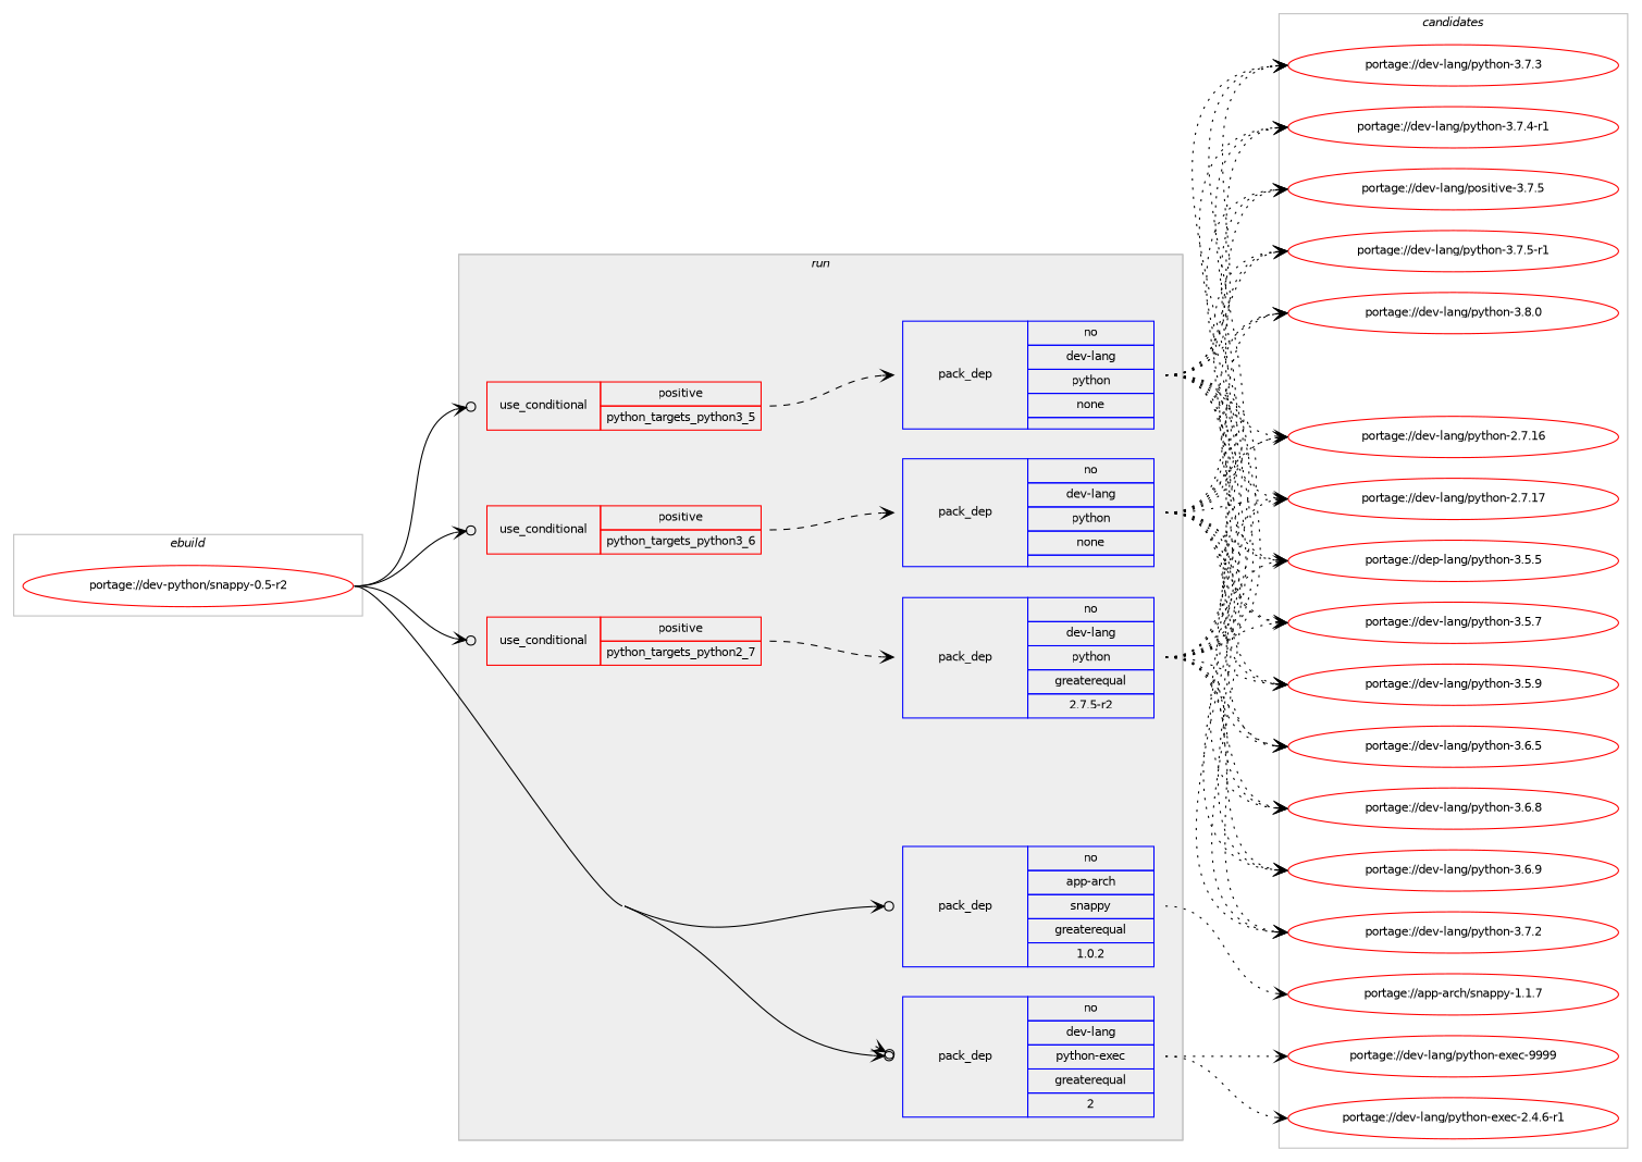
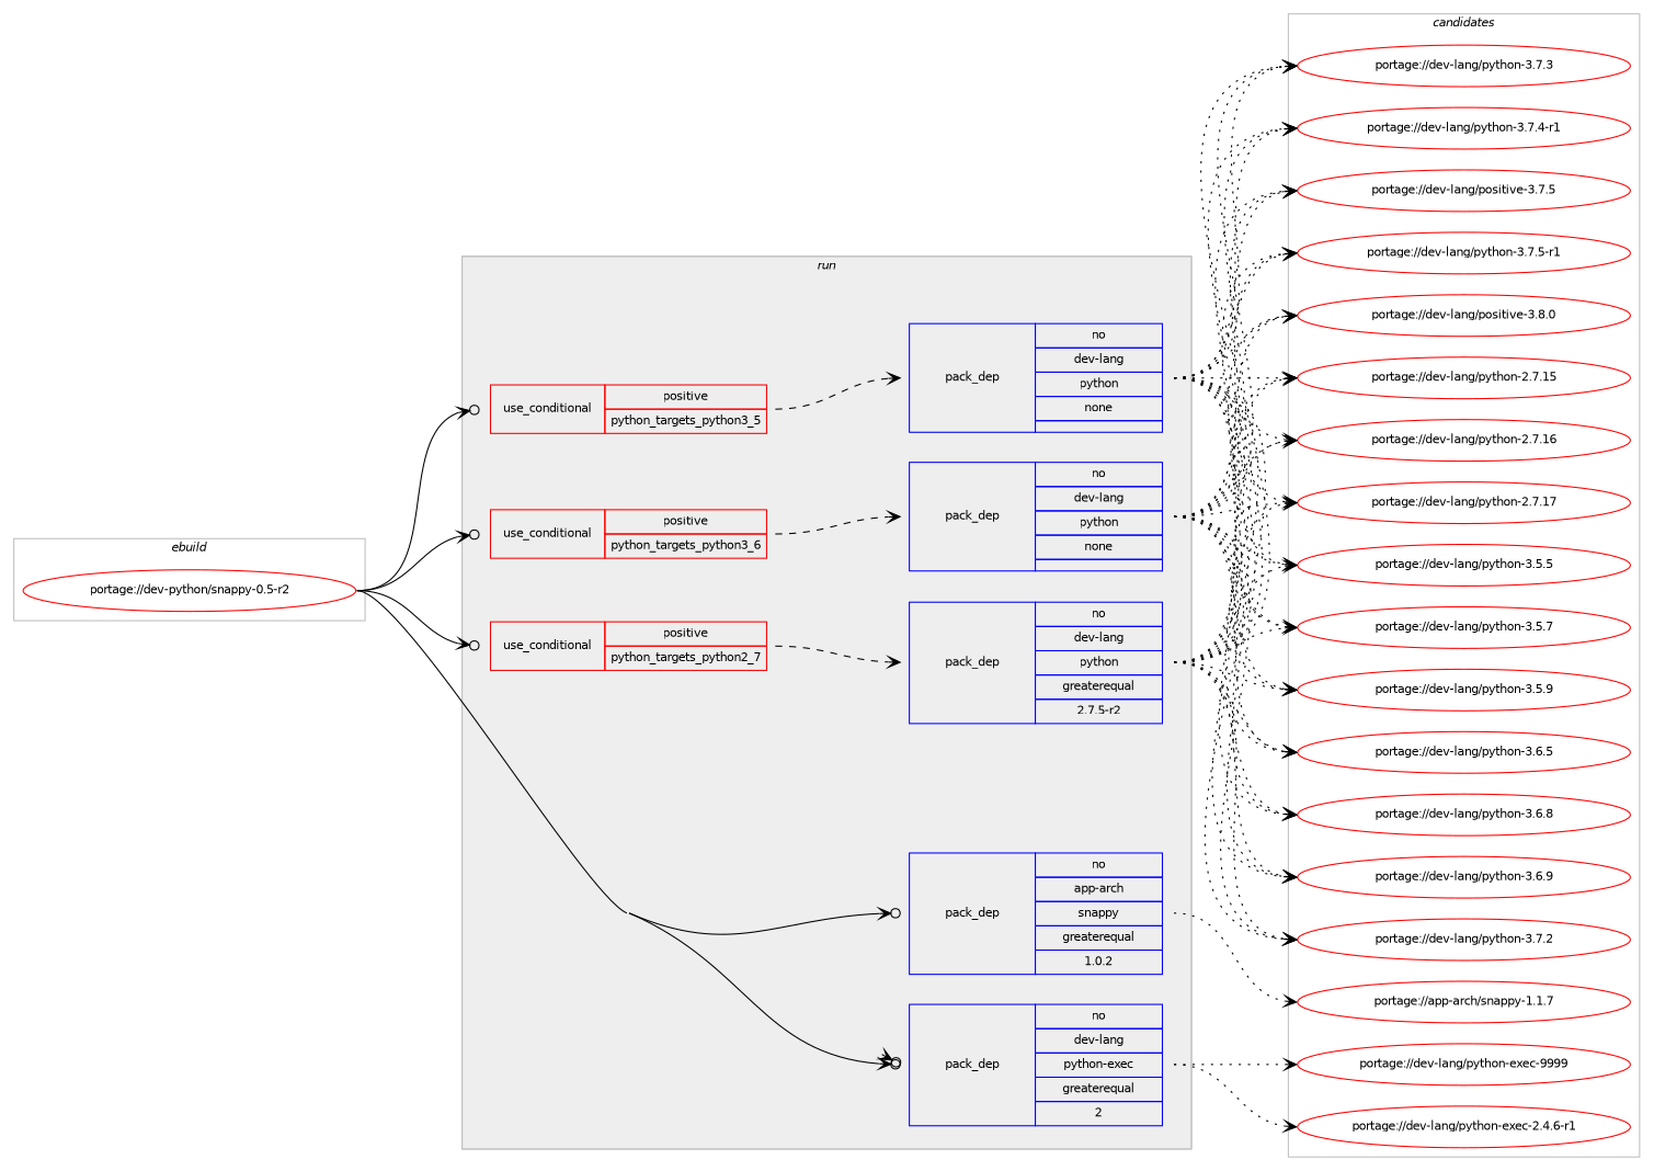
  digraph {
    compound=true
    concentrate=true
    fontname=Helvetica
    fontsize=10
    newrank=true
    rankdir=LR
    ranksep=1.5
    node [color=red fontname=Helvetica fontsize=10]
    edge [arrowhead=vee headport=w style=dotted tailport=e weight=100]
    n1 [label="portage://dev-python/snappy-0.5-r2" width=4]
    n2 [color=blue label=<<TABLE BORDER="0" CELLBORDER="1" CELLSPACING="0" CELLPADDING="4" WIDTH="220"><TR><TD ROWSPAN="6" CELLPADDING="30">pack_dep</TD></TR><TR><TD WIDTH="110">no</TD></TR><TR><TD>dev-lang</TD></TR><TR><TD>python</TD></TR><TR><TD>greaterequal</TD></TR><TR><TD>2.7.5-r2</TD></TR></TABLE>> shape=none]
    n3 [label=<<TABLE BORDER="0" CELLBORDER="1" CELLSPACING="0" CELLPADDING="4"><TR><TD ROWSPAN="3" CELLPADDING="10">use_conditional</TD></TR><TR><TD>positive</TD></TR><TR><TD>python_targets_python2_7</TD></TR></TABLE>> shape=none]
    n4 [color=blue label=<<TABLE BORDER="0" CELLBORDER="1" CELLSPACING="0" CELLPADDING="4" WIDTH="220"><TR><TD ROWSPAN="6" CELLPADDING="30">pack_dep</TD></TR><TR><TD WIDTH="110">no</TD></TR><TR><TD>dev-lang</TD></TR><TR><TD>python</TD></TR><TR><TD>none</TD></TR><TR><TD></TD></TR></TABLE>> shape=none]
    n5 [label=<<TABLE BORDER="0" CELLBORDER="1" CELLSPACING="0" CELLPADDING="4"><TR><TD ROWSPAN="3" CELLPADDING="10">use_conditional</TD></TR><TR><TD>positive</TD></TR><TR><TD>python_targets_python3_5</TD></TR></TABLE>> shape=none]
    n6 [color=blue label=<<TABLE BORDER="0" CELLBORDER="1" CELLSPACING="0" CELLPADDING="4" WIDTH="220"><TR><TD ROWSPAN="6" CELLPADDING="30">pack_dep</TD></TR><TR><TD WIDTH="110">no</TD></TR><TR><TD>dev-lang</TD></TR><TR><TD>python</TD></TR><TR><TD>none</TD></TR><TR><TD></TD></TR></TABLE>> shape=none]
    n7 [label=<<TABLE BORDER="0" CELLBORDER="1" CELLSPACING="0" CELLPADDING="4"><TR><TD ROWSPAN="3" CELLPADDING="10">use_conditional</TD></TR><TR><TD>positive</TD></TR><TR><TD>python_targets_python3_6</TD></TR></TABLE>> shape=none]
    n8 [color=blue label=<<TABLE BORDER="0" CELLBORDER="1" CELLSPACING="0" CELLPADDING="4" WIDTH="220"><TR><TD ROWSPAN="6" CELLPADDING="30">pack_dep</TD></TR><TR><TD WIDTH="110">no</TD></TR><TR><TD>app-arch</TD></TR><TR><TD>snappy</TD></TR><TR><TD>greaterequal</TD></TR><TR><TD>1.0.2</TD></TR></TABLE>> shape=none]
    n9 [color=blue label=<<TABLE BORDER="0" CELLBORDER="1" CELLSPACING="0" CELLPADDING="4" WIDTH="220"><TR><TD ROWSPAN="6" CELLPADDING="30">pack_dep</TD></TR><TR><TD WIDTH="110">no</TD></TR><TR><TD>dev-lang</TD></TR><TR><TD>python-exec</TD></TR><TR><TD>greaterequal</TD></TR><TR><TD>2</TD></TR></TABLE>> shape=none]
+   n10 [label="portage://dev-lang/python-2.7.15" width=4]
    n11 [label="portage://dev-lang/python-2.7.16" width=4]
    n12 [label="portage://dev-lang/python-2.7.17" width=4]
-   n13 [label="portage://dep-lang/python-3.5.5" width=4]
+   n13 [label="portage://dev-lang/python-3.5.5" width=4]
    n14 [label="portage://dev-lang/python-3.5.7" width=4]
    n15 [label="portage://dev-lang/python-3.5.9" width=4]
    n16 [label="portage://dev-lang/python-3.6.5" width=4]
    n17 [label="portage://dev-lang/python-3.6.8" width=4]
    n18 [label="portage://dev-lang/python-3.6.9" width=4]
    n19 [label="portage://dev-lang/python-3.7.2" width=4]
    n20 [label="portage://dev-lang/python-3.7.3" width=4]
    n21 [label="portage://dev-lang/python-3.7.4-r1" width=4]
    n22 [label="portage://dev-lang/positive-3.7.5" width=4]
    n23 [label="portage://dev-lang/python-3.7.5-r1" width=4]
-   n24 [label="portage://dev-lang/python-3.8.0" width=4]
+   n24 [label="portage://dev-lang/positive-3.8.0" width=4]
    n25 [label="portage://app-arch/snappy-1.1.7" width=4]
    n26 [label="portage://dev-lang/python-exec-2.4.6-r1" width=4]
    n27 [label="portage://dev-lang/python-exec-9999" width=4]
    subgraph cluster_1 {
      color=gray
      label=<<i>ebuild</i>>
      rank=same
      n1
    }
    subgraph cluster_2 {
      color=gray
      label=<<i>dependencies</i>>
      subgraph cluster_3 {
        color=gray
        fillcolor="#eeeeee"
        label=<<i>compile</i>>
        style=filled
      }
      subgraph cluster_4 {
        color=gray
        fillcolor="#eeeeee"
        label=<<i>compile and run</i>>
        style=filled
        subgraph sub_5 {
          color=gray
          fillcolor="#eeeeee"
          label=<<i>compile and run</i>>
          style=filled
          n3
          subgraph sub_6 {
            color=gray
            fillcolor="#eeeeee"
            label=<<i>compile and run</i>>
            style=filled
            n2
          }
        }
        subgraph sub_7 {
          color=gray
          fillcolor="#eeeeee"
          label=<<i>compile and run</i>>
          style=filled
          n5
          subgraph sub_8 {
            color=gray
            fillcolor="#eeeeee"
            label=<<i>compile and run</i>>
            style=filled
            n4
          }
        }
        subgraph sub_9 {
          color=gray
          fillcolor="#eeeeee"
          label=<<i>compile and run</i>>
          style=filled
          n7
          subgraph sub_10 {
            color=gray
            fillcolor="#eeeeee"
            label=<<i>compile and run</i>>
            style=filled
            n6
          }
        }
        subgraph sub_11 {
          color=gray
          fillcolor="#eeeeee"
          label=<<i>compile and run</i>>
          style=filled
          n8
        }
        subgraph sub_12 {
          color=gray
          fillcolor="#eeeeee"
          label=<<i>compile and run</i>>
          style=filled
          n9
        }
      }
      subgraph cluster_13 {
        color=gray
        fillcolor="#eeeeee"
        label=<<i>run</i>>
        style=filled
      }
    }
    subgraph cluster_14 {
      color=gray
      label=<<i>candidates</i>>
      rank=same
      subgraph sub_15 {
        color=black
        label=<<i>candidates</i>>
        nodesep=1
        rank=same
+       n10
        n11
        n12
        n13
        n14
        n15
        n16
        n17
        n18
        n19
        n20
        n21
        n22
        n23
        n24
      }
      subgraph sub_16 {
        color=black
        label=<<i>candidates</i>>
        nodesep=1
        rank=same
+       n10
        n11
        n12
        n13
        n14
        n15
        n16
        n17
        n18
        n19
        n20
        n21
        n22
        n23
        n24
      }
      subgraph sub_17 {
        color=black
        label=<<i>candidates</i>>
        nodesep=1
        rank=same
+       n10
        n11
        n12
        n13
        n14
        n15
        n16
        n17
        n18
        n19
        n20
        n21
        n22
        n23
        n24
      }
      subgraph sub_18 {
        color=black
        label=<<i>candidates</i>>
        nodesep=1
        rank=same
        n25
      }
      subgraph sub_19 {
        color=black
        label=<<i>candidates</i>>
        nodesep=1
        rank=same
        n26
        n27
      }
    }
    n1 -> n3 [arrowhead=odotvee style=solid weight=20]
    n1 -> n5 [arrowhead=odotvee style=solid weight=20]
    n1 -> n7 [arrowhead=odotvee style=solid weight=20]
    n1 -> n8 [arrowhead=odotvee style=solid weight=20]
    n1 -> n9 [arrowhead=odotvee style=solid weight=20]
+   n2 -> n10
    n2 -> n11
    n2 -> n12
    n2 -> n13
    n2 -> n14
    n2 -> n15
    n2 -> n16
    n2 -> n17
    n2 -> n18
    n2 -> n19
    n2 -> n20
    n2 -> n21
    n2 -> n22
    n2 -> n23
    n2 -> n24
    n3 -> n2 [style=dashed weight=20]
+   n4 -> n10
    n4 -> n11
    n4 -> n12
    n4 -> n13
    n4 -> n14
    n4 -> n15
    n4 -> n16
    n4 -> n17
    n4 -> n18
    n4 -> n19
    n4 -> n20
    n4 -> n21
    n4 -> n22
    n4 -> n23
    n4 -> n24
    n5 -> n4 [style=dashed weight=20]
+   n6 -> n10
    n6 -> n11
    n6 -> n12
    n6 -> n13
    n6 -> n14
    n6 -> n15
    n6 -> n16
    n6 -> n17
    n6 -> n18
    n6 -> n19
    n6 -> n20
    n6 -> n21
    n6 -> n22
    n6 -> n23
    n6 -> n24
    n7 -> n6 [style=dashed weight=20]
    n8 -> n25
    n9 -> n26
    n9 -> n27
  }
